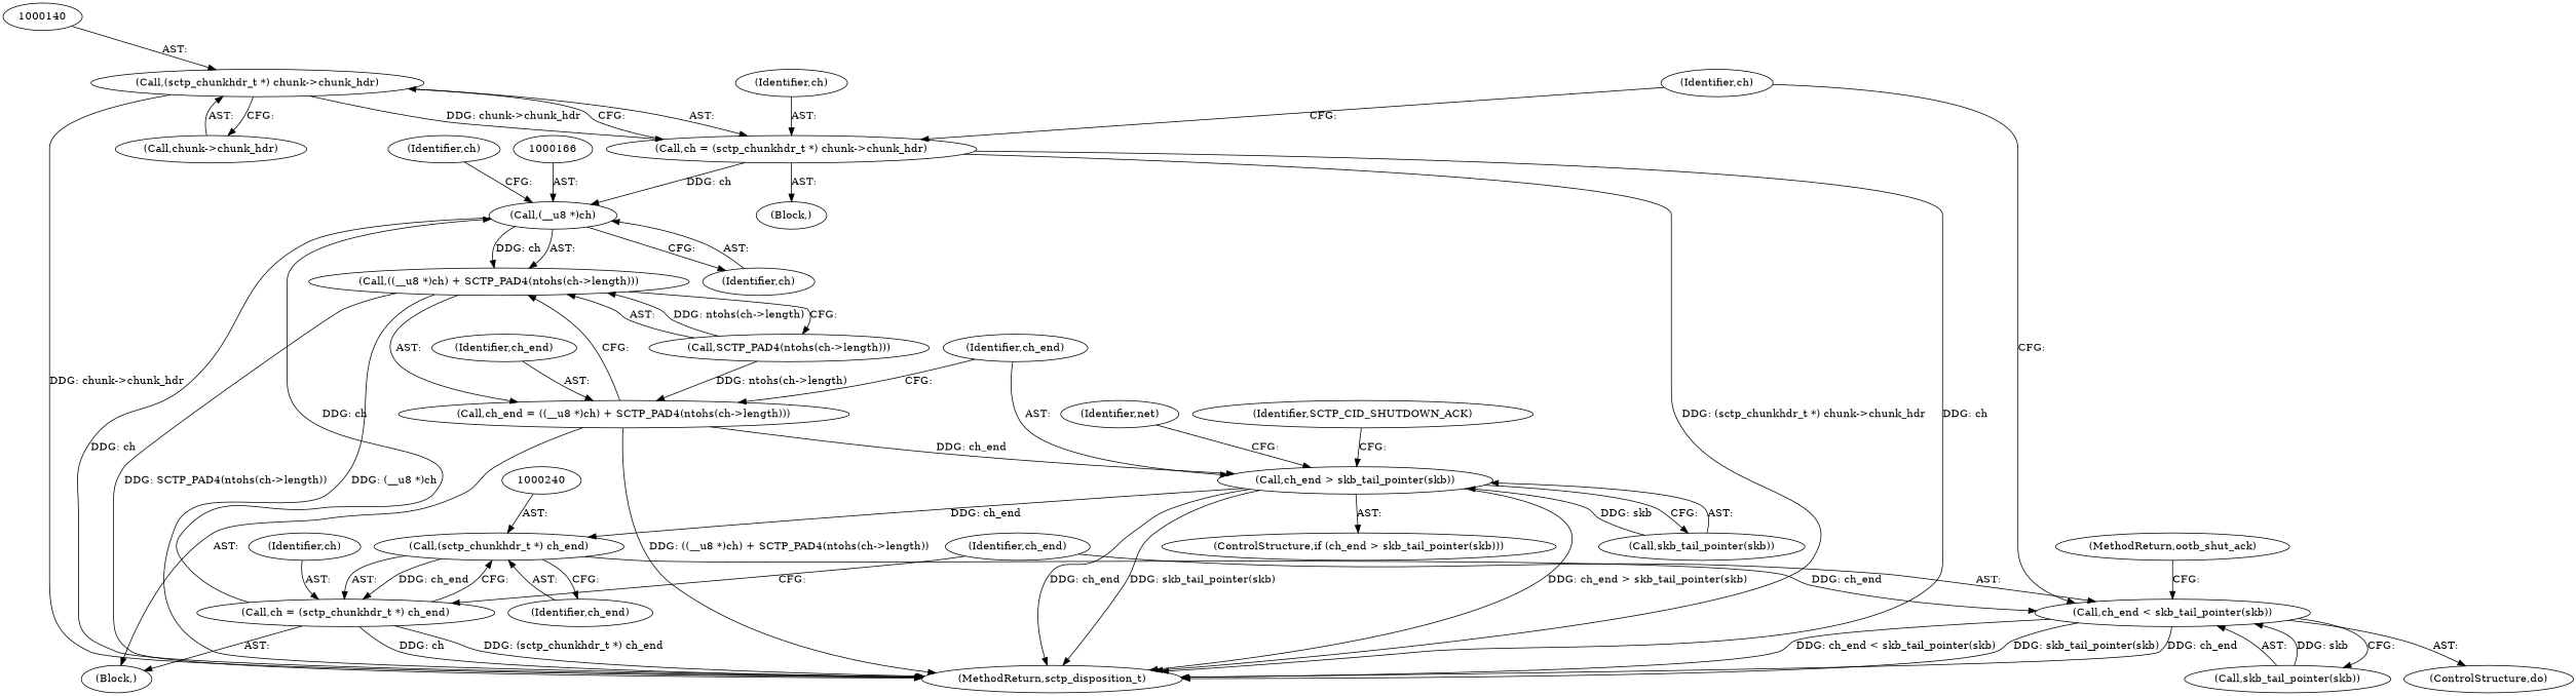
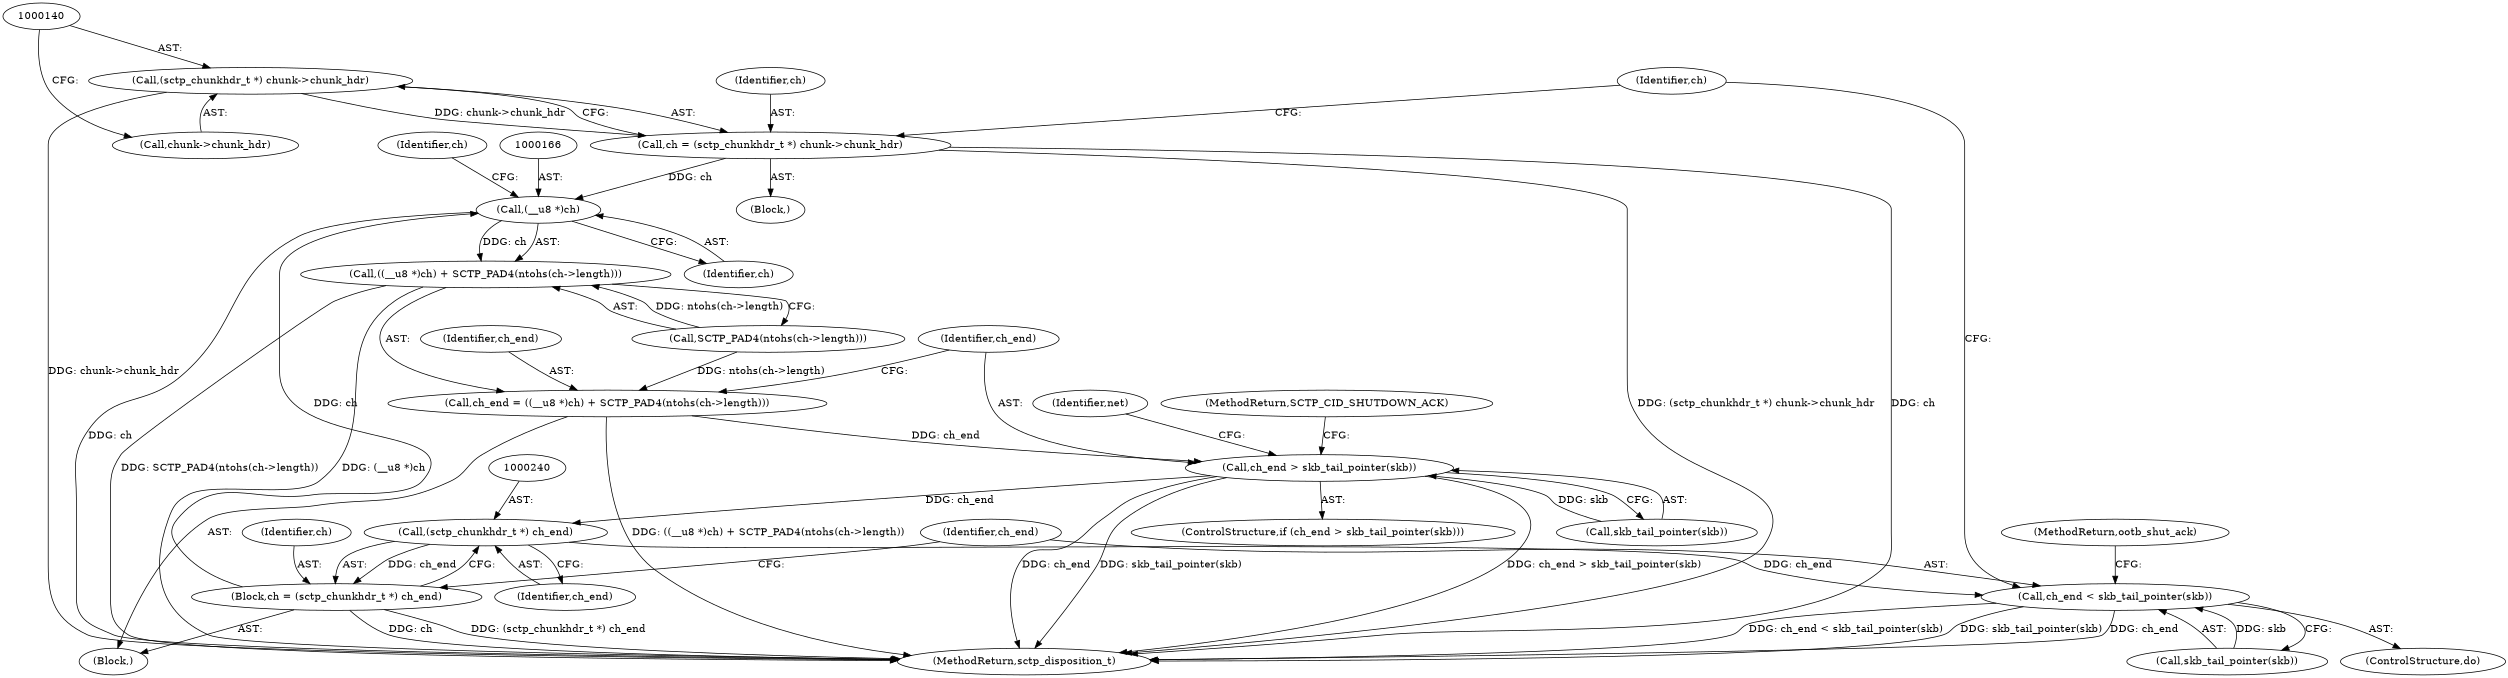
  digraph {
    n1 [label="(Call,(sctp_chunkhdr_t *) chunk->chunk_hdr)"]
    n2 [label="(Call,ch = (sctp_chunkhdr_t *) chunk->chunk_hdr)"]
    n3 [label="(Call,chunk->chunk_hdr)"]
    n4 [label="(MethodReturn,sctp_disposition_t)"]
    n5 [label="(Call,(__u8 *)ch)"]
    n6 [label="(Block,)"]
    n7 [label="(Call,((__u8 *)ch) + SCTP_PAD4(ntohs(ch->length)))"]
    n8 [label="(Identifier,ch)"]
    n9 [label="(Call,ch_end = ((__u8 *)ch) + SCTP_PAD4(ntohs(ch->length)))"]
    n10 [label="(Call,ch_end > skb_tail_pointer(skb))"]
    n11 [label="(Block,)"]
    n12 [label="(Call,SCTP_PAD4(ntohs(ch->length)))"]
    n13 [label="(Call,(sctp_chunkhdr_t *) ch_end)"]
    n14 [label="(ControlStructure,if (ch_end > skb_tail_pointer(skb)))"]
    n15 [label="(Call,skb_tail_pointer(skb))"]
-   n16 [label="(Call,ch = (sctp_chunkhdr_t *) ch_end)"]
+   n16 [label="(Block,ch = (sctp_chunkhdr_t *) ch_end)"]
    n17 [label="(Call,ch_end < skb_tail_pointer(skb))"]
    n18 [label="(Identifier,ch_end)"]
    n19 [label="(ControlStructure,do)"]
    n20 [label="(Call,skb_tail_pointer(skb))"]
    n21 [label="(Identifier,ch)"]
    n22 [label="(MethodReturn,ootb_shut_ack)"]
    n23 [label="(Identifier,ch)"]
    n24 [label="(Identifier,ch)"]
    n25 [label="(Identifier,ch_end)"]
    n26 [label="(Identifier,net)"]
    n27 [label="(Identifier,ch_end)"]
    n28 [label="(Identifier,ch)"]
    n29 [label="(Identifier,ch_end)"]
-   n30 [label="(Identifier,SCTP_CID_SHUTDOWN_ACK)"]
+   n30 [label="(MethodReturn,SCTP_CID_SHUTDOWN_ACK)"]
    1000140
    1000166
    1000240
    n1 -> n2 [label="AST: "]
    n1 -> n2 [label="DDG: chunk->chunk_hdr"]
-   n1 -> n3 [label="CFG: "]
+   1000140 -> n3 [label="CFG: "]
    n1 -> n4 [label="DDG: chunk->chunk_hdr"]
    n2 -> n1 [label="CFG: "]
    n2 -> n4 [label="DDG: (sctp_chunkhdr_t *) chunk->chunk_hdr"]
    n2 -> n4 [label="DDG: ch"]
    n2 -> n5 [label="DDG: ch"]
    n2 -> n6 [label="AST: "]
    n3 -> n1 [label="AST: "]
    n5 -> n4 [label="DDG: ch"]
    n5 -> n7 [label="AST: "]
    n5 -> n7 [label="DDG: ch"]
    n5 -> n8 [label="CFG: "]
    n7 -> n4 [label="DDG: SCTP_PAD4(ntohs(ch->length))"]
    n7 -> n4 [label="DDG: (__u8 *)ch"]
    n7 -> n9 [label="AST: "]
    n7 -> n12 [label="CFG: "]
    n8 -> n5 [label="AST: "]
    n9 -> n4 [label="DDG: ((__u8 *)ch) + SCTP_PAD4(ntohs(ch->length))"]
-   n9 -> n7 [label="CFG: "]
    n9 -> n10 [label="DDG: ch_end"]
    n9 -> n11 [label="AST: "]
    n10 -> n4 [label="DDG: skb_tail_pointer(skb)"]
    n10 -> n4 [label="DDG: ch_end > skb_tail_pointer(skb)"]
    n10 -> n4 [label="DDG: ch_end"]
    n10 -> n13 [label="DDG: ch_end"]
    n10 -> n14 [label="AST: "]
    n10 -> n15 [label="CFG: "]
    n12 -> n7 [label="AST: "]
    n12 -> n7 [label="DDG: ntohs(ch->length)"]
    n12 -> n9 [label="DDG: ntohs(ch->length)"]
    n13 -> n16 [label="AST: "]
    n13 -> n16 [label="DDG: ch_end"]
    n13 -> n17 [label="DDG: ch_end"]
    n13 -> n18 [label="CFG: "]
    n15 -> n10 [label="AST: "]
    n15 -> n10 [label="DDG: skb"]
    n16 -> n4 [label="DDG: (sctp_chunkhdr_t *) ch_end"]
    n16 -> n4 [label="DDG: ch"]
    n16 -> n5 [label="DDG: ch"]
    n16 -> n11 [label="AST: "]
    n16 -> n13 [label="CFG: "]
    n17 -> n4 [label="DDG: ch_end < skb_tail_pointer(skb)"]
    n17 -> n4 [label="DDG: skb_tail_pointer(skb)"]
    n17 -> n4 [label="DDG: ch_end"]
    n17 -> n19 [label="AST: "]
    n17 -> n20 [label="CFG: "]
    n18 -> n13 [label="AST: "]
    n20 -> n17 [label="AST: "]
    n20 -> n17 [label="DDG: skb"]
    n21 -> n2 [label="CFG: "]
    n21 -> n17 [label="CFG: "]
    n22 -> n17 [label="CFG: "]
    n23 -> n5 [label="CFG: "]
    n24 -> n2 [label="AST: "]
    n25 -> n9 [label="CFG: "]
    n25 -> n10 [label="AST: "]
    n26 -> n10 [label="CFG: "]
    n27 -> n9 [label="AST: "]
    n28 -> n16 [label="AST: "]
    n29 -> n16 [label="CFG: "]
    n29 -> n17 [label="AST: "]
    n30 -> n10 [label="CFG: "]
    1000140 -> n1 [label="AST: "]
    1000166 -> n5 [label="AST: "]
    1000240 -> n13 [label="AST: "]
  }
